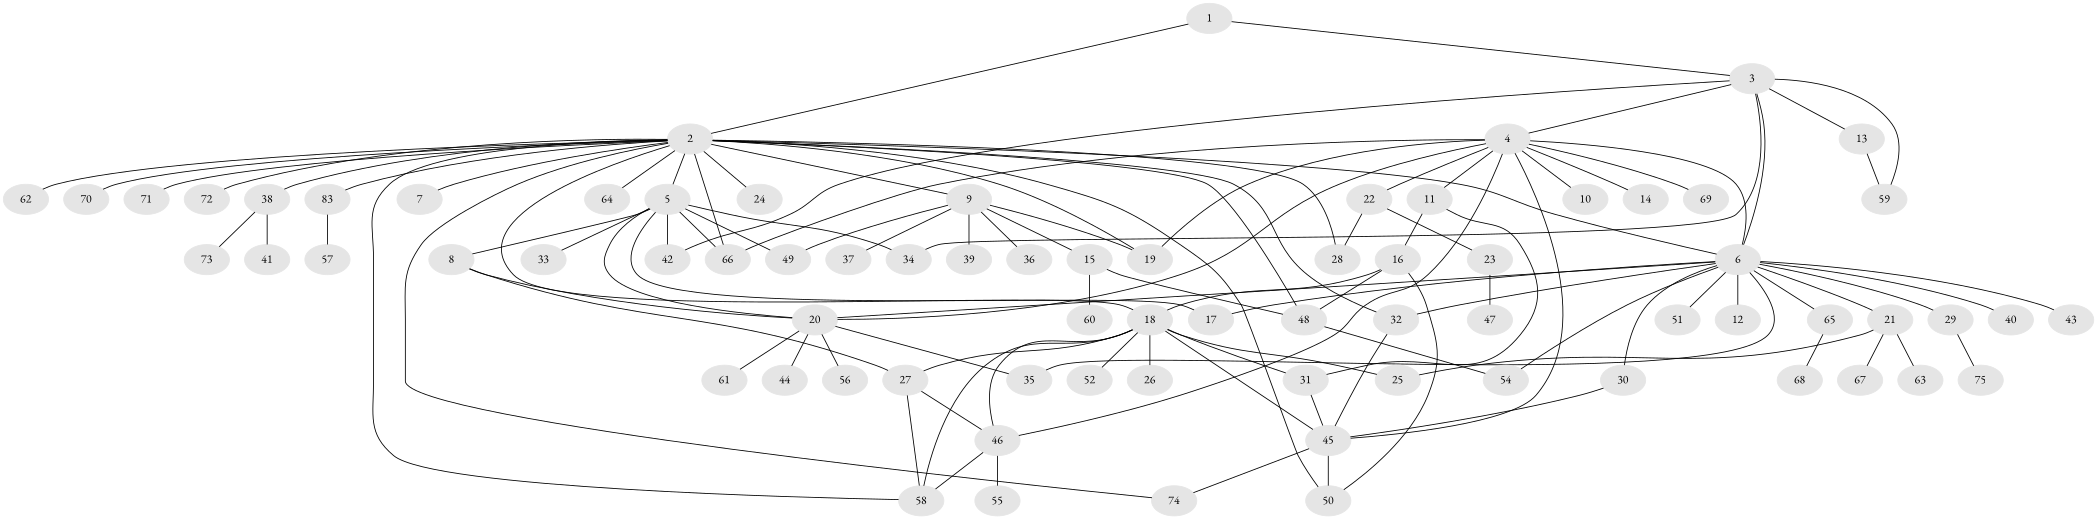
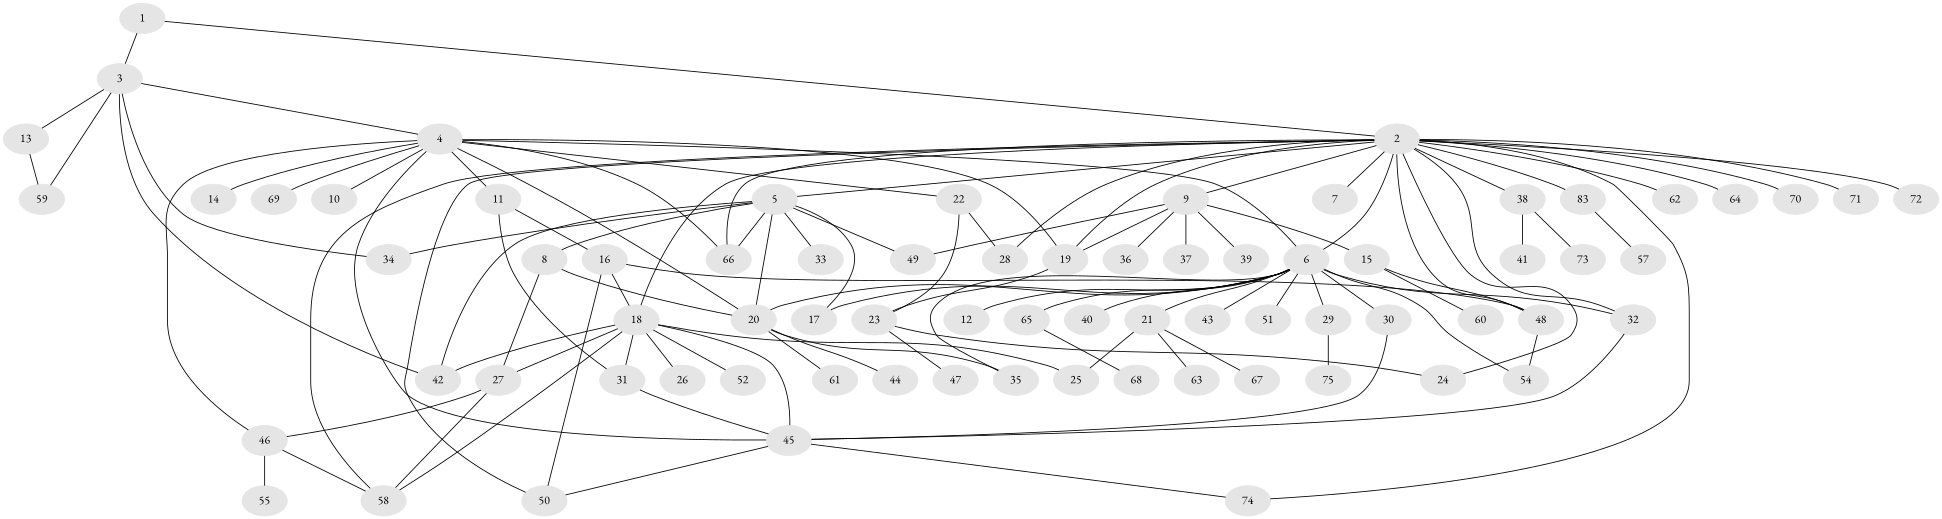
  graph {
    fontname="EB Garamond"
    node [color=gray90 fontname="EB Garamond" style=filled]
    edge [fontname="EB Garamond" weight=1.0]
    1
    2
    3
    5
    6
    7
    9
    18
    19
    24
    28
    32
    38
    48
    50
    n16 [label=83]
    58
    62
    64
    66
    70
    71
    72
    74
    4
    13
    34
    42
    59
    20
    8
    17
    33
    49
    12
    21
    29
    30
    35
    40
    43
    51
    54
    65
    15
    36
    37
    39
    46
    45
    27
    31
    25
    26
    52
    23
    41
    73
    55
    57
    10
    11
    14
    22
    69
    16
    44
-   56
    61
    63
    67
    75
    68
    60
    47
    1 -- 2
    1 -- 3
    2 -- 5
    2 -- 6
    2 -- 7
    2 -- 9
    2 -- 18
    2 -- 19
    2 -- 24
    2 -- 28 [weight=2.0]
    2 -- 32
    2 -- 38
    2 -- 48 [weight=2.0]
    2 -- 50
    2 -- n16
    2 -- 58
    2 -- 62
    2 -- 64
    2 -- 66
    2 -- 70
    2 -- 71
    2 -- 72
    2 -- 74
-   3 -- 6
    3 -- 4
    3 -- 13
    3 -- 34
    3 -- 42
    3 -- 59
    5 -- 66
    5 -- 34
    5 -- 42
    5 -- 20
    5 -- 8
    5 -- 17
    5 -- 33
    5 -- 49
    6 -- 32 [weight=2.0]
    6 -- 20
    6 -- 17
    6 -- 12
    6 -- 21
    6 -- 29
    6 -- 30
    6 -- 35
    6 -- 40
    6 -- 43
    6 -- 51
    6 -- 54
    6 -- 65
    9 -- 19
    9 -- 49
    9 -- 15
    9 -- 36
    9 -- 37
    9 -- 39
    18 -- 58
-   18 -- 46
+   18 -- 42
    18 -- 45
    18 -- 27
    18 -- 31
    18 -- 25
    18 -- 26
    18 -- 52
+   19 -- 23
    32 -- 45
    38 -- 41
    38 -- 73
    48 -- 54
    n16 -- 57
    4 -- 6
    4 -- 19
    4 -- 66
    4 -- 20
    4 -- 46
    4 -- 45
    4 -- 10
    4 -- 11
    4 -- 14
    4 -- 22
    4 -- 69
    13 -- 59
    20 -- 35
    20 -- 44
-   20 -- 56
    20 -- 61
    8 -- 20
    8 -- 27
    21 -- 25
    21 -- 63
    21 -- 67
    29 -- 75
    30 -- 45
    65 -- 68
    15 -- 48
    15 -- 60
    46 -- 58
    46 -- 55
    45 -- 50
    45 -- 74
    27 -- 58
    27 -- 46
    31 -- 45
+   23 -- 24
    23 -- 47
    11 -- 31
    11 -- 16
    22 -- 28
    22 -- 23
    16 -- 18
    16 -- 48 [weight=2.0]
    16 -- 50
  }
